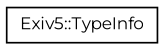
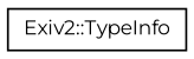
  digraph {
    rankdir=LR
    fontname=Montserrat
-   n1 [color=black fillcolor=white fontname=Montserrat fontsize=10 height=0.2 label="Exiv5::TypeInfo" shape=record style=filled width=0.4]
+   n1 [color=black fillcolor=white fontname=Montserrat fontsize=10 height=0.2 label="Exiv2::TypeInfo" shape=record style=filled width=0.4]
  }
